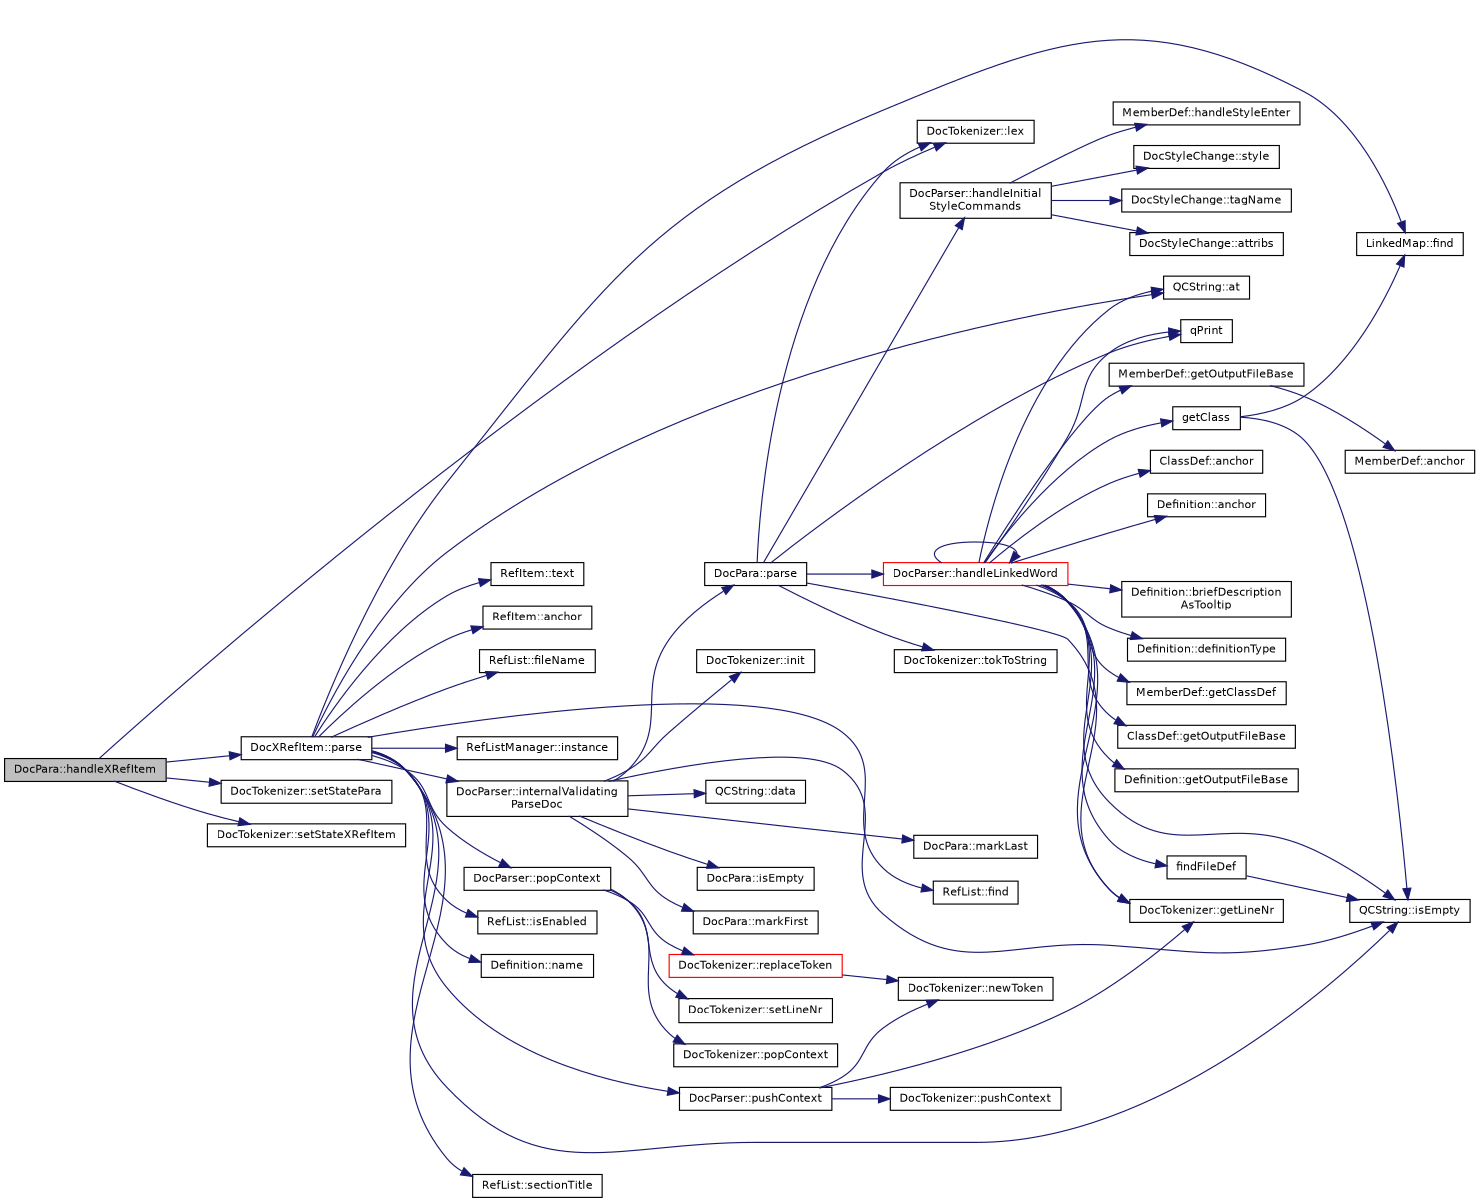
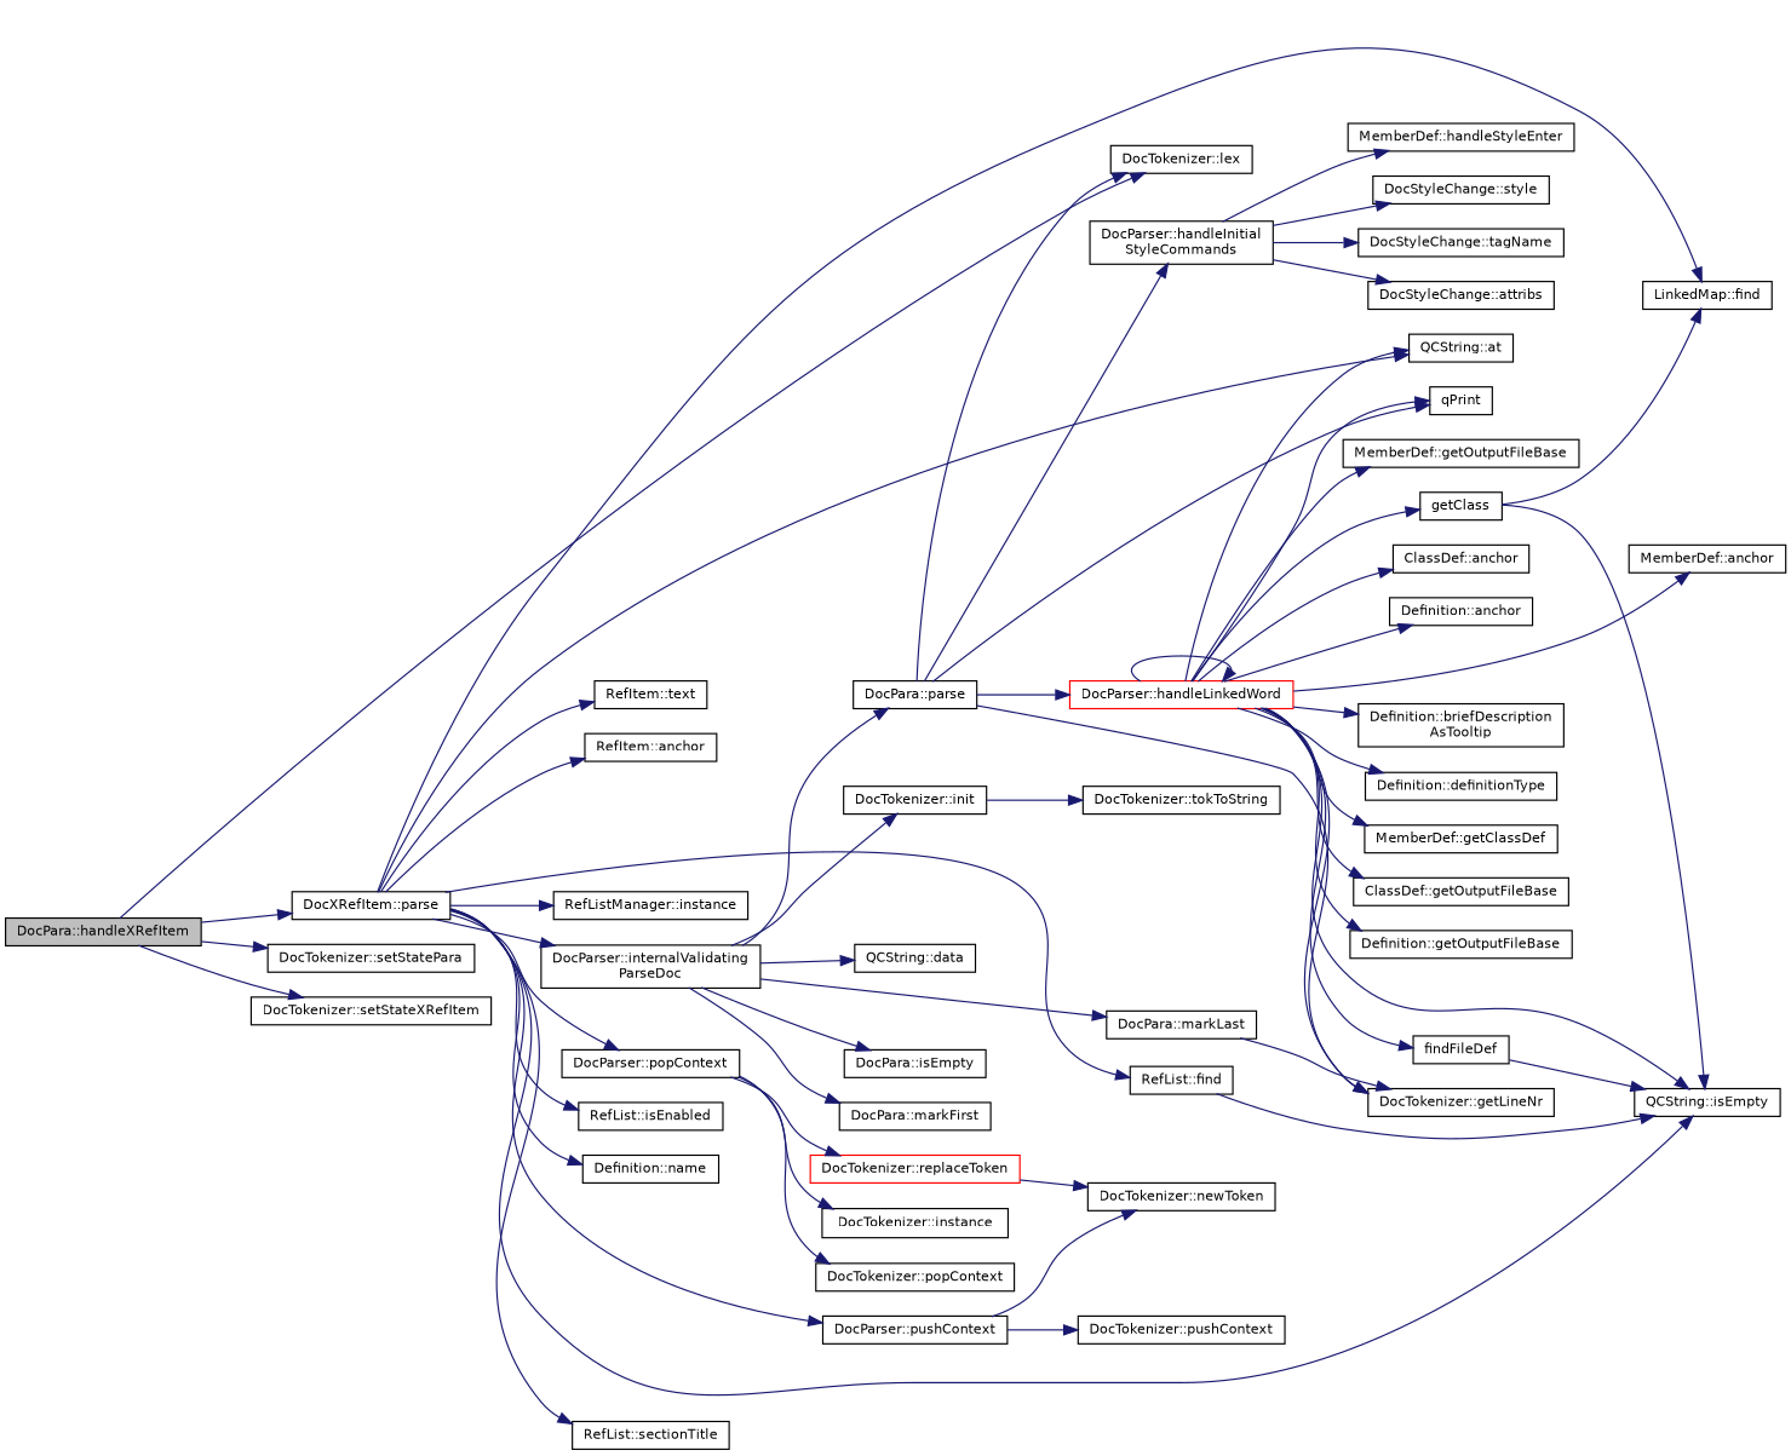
  digraph {
    rankdir=LR
    node [color=black fillcolor=white fontname=Helvetica fontsize=10 shape=record style=filled]
    edge [color=midnightblue fontname=Helvetica fontsize=10 labelfontname=Helvetica labelfontsize=10 style=solid]
    n1 [fillcolor=grey75 fontcolor=black height=0.2 label="DocPara::handleXRefItem" width=0.4]
    n2 [height=0.2 label="DocTokenizer::lex" width=0.4]
    n3 [height=0.2 label="DocXRefItem::parse" width=0.4]
    n4 [height=0.2 label="DocTokenizer::setStatePara" width=0.4]
    n5 [height=0.2 label="DocTokenizer::setStateXRefItem" width=0.4]
    n6 [height=0.2 label="RefItem::anchor" width=0.4]
    n7 [height=0.2 label="QCString::at" width=0.4]
-   n8 [height=0.2 label="RefList::fileName" width=0.4]
    n9 [height=0.2 label="LinkedMap::find" width=0.4]
    n10 [height=0.2 label="RefList::find" width=0.4]
    n11 [height=0.2 label="RefListManager::instance" width=0.4]
    n12 [height=0.2 label="DocParser::internalValidating\lParseDoc" width=0.4]
    n13 [height=0.2 label="QCString::isEmpty" width=0.4]
    n14 [height=0.2 label="RefList::isEnabled" width=0.4]
    n15 [height=0.2 label="Definition::name" width=0.4]
    n16 [height=0.2 label="DocParser::popContext" width=0.4]
    n17 [height=0.2 label="DocParser::pushContext" width=0.4]
    n18 [height=0.2 label="RefList::sectionTitle" width=0.4]
    n19 [height=0.2 label="RefItem::text" width=0.4]
    n20 [height=0.2 label="QCString::data" width=0.4]
    n21 [height=0.2 label="DocTokenizer::init" width=0.4]
    n22 [height=0.2 label="DocPara::isEmpty" width=0.4]
    n23 [height=0.2 label="DocPara::markFirst" width=0.4]
    n24 [height=0.2 label="DocPara::markLast" width=0.4]
    n25 [height=0.2 label="DocPara::parse" width=0.4]
    n26 [height=0.2 label="DocTokenizer::popContext" width=0.4]
    n27 [color=red height=0.2 label="DocTokenizer::replaceToken" width=0.4]
-   n28 [height=0.2 label="DocTokenizer::setLineNr" width=0.4]
+   n28 [height=0.2 label="DocTokenizer::instance" width=0.4]
    n29 [height=0.2 label="DocTokenizer::getLineNr" width=0.4]
    n30 [height=0.2 label="DocTokenizer::newToken" width=0.4]
    n31 [height=0.2 label="DocTokenizer::pushContext" width=0.4]
    n32 [height=0.2 label="DocParser::handleInitial\lStyleCommands" width=0.4]
    n33 [color=red height=0.2 label="DocParser::handleLinkedWord" width=0.4]
    n34 [height=0.2 label=qPrint width=0.4]
    n35 [height=0.2 label="DocTokenizer::tokToString" width=0.4]
    n36 [height=0.2 label="DocStyleChange::attribs" width=0.4]
    n37 [height=0.2 label="MemberDef::handleStyleEnter" width=0.4]
    n38 [height=0.2 label="DocStyleChange::style" width=0.4]
    n39 [height=0.2 label="DocStyleChange::tagName" width=0.4]
    n40 [height=0.2 label="ClassDef::anchor" width=0.4]
    n41 [height=0.2 label="Definition::anchor" width=0.4]
    n42 [height=0.2 label="MemberDef::anchor" width=0.4]
    n43 [height=0.2 label="Definition::briefDescription\lAsTooltip" width=0.4]
    n44 [height=0.2 label="Definition::definitionType" width=0.4]
    n45 [height=0.2 label=findFileDef width=0.4]
    n46 [height=0.2 label=getClass width=0.4]
    n47 [height=0.2 label="MemberDef::getClassDef" width=0.4]
    n48 [height=0.2 label="ClassDef::getOutputFileBase" width=0.4]
    n49 [height=0.2 label="Definition::getOutputFileBase" width=0.4]
    n50 [height=0.2 label="MemberDef::getOutputFileBase" width=0.4]
    n1 -> n2
    n1 -> n3
    n1 -> n4
    n1 -> n5
    n3 -> n6
    n3 -> n7
-   n3 -> n8
    n3 -> n9
    n3 -> n10
    n3 -> n11
    n3 -> n12
    n3 -> n13
    n3 -> n14
    n3 -> n15
    n3 -> n16
    n3 -> n17
    n3 -> n18
    n3 -> n19
-   n12 -> n13
+   n10 -> n13
    n12 -> n20
    n12 -> n21
    n12 -> n22
    n12 -> n23
    n12 -> n24
    n12 -> n25
    n16 -> n26
    n16 -> n27
    n16 -> n28
-   n17 -> n29
+   n24 -> n29
    n17 -> n30
    n17 -> n31
    n25 -> n2
    n25 -> n29
    n25 -> n32
    n25 -> n33
    n25 -> n34
-   n25 -> n35
+   n21 -> n35
    n27 -> n30
    n32 -> n36
    n32 -> n37
    n32 -> n38
    n32 -> n39
    n33 -> n7
    n33 -> n13
    n33 -> n29
    n33 -> n33
    n33 -> n34
    n33 -> n40
    n33 -> n41
-   n50 -> n42
+   n33 -> n42
    n33 -> n43
    n33 -> n44
    n33 -> n45
    n33 -> n46
    n33 -> n47
    n33 -> n48
    n33 -> n49
    n33 -> n50
    n45 -> n13
    n46 -> n9
    n46 -> n13
  }
